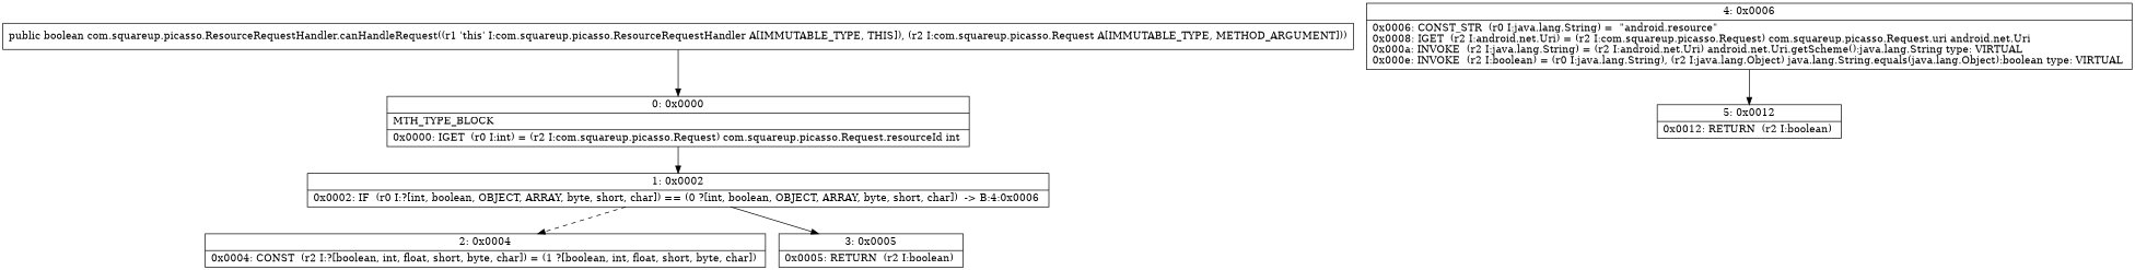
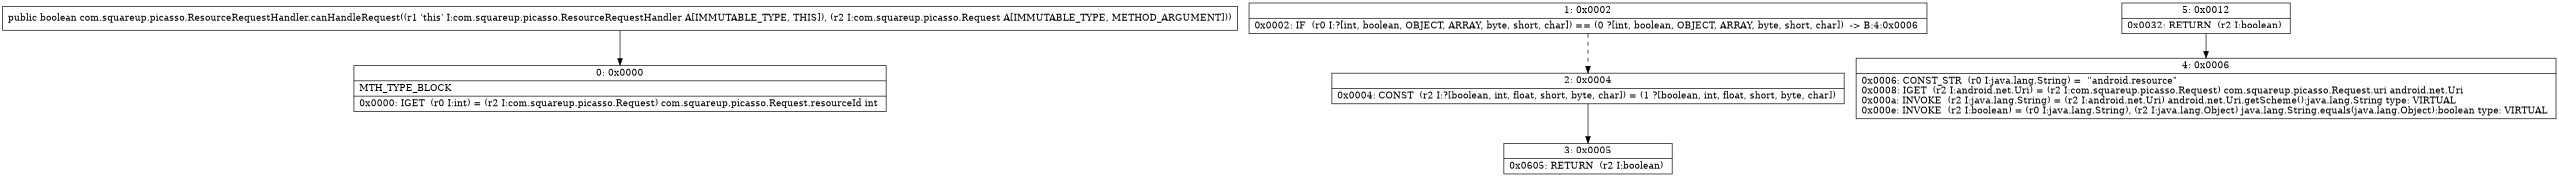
  digraph {
    node [shape=record]
    n1 [label="{0\:\ 0x0000|MTH_TYPE_BLOCK\l|0x0000: IGET  (r0 I:int) = (r2 I:com.squareup.picasso.Request) com.squareup.picasso.Request.resourceId int \l}"]
    n2 [label="{1\:\ 0x0002|0x0002: IF  (r0 I:?[int, boolean, OBJECT, ARRAY, byte, short, char]) == (0 ?[int, boolean, OBJECT, ARRAY, byte, short, char])  \-\> B:4:0x0006 \l}"]
    n3 [label="{2\:\ 0x0004|0x0004: CONST  (r2 I:?[boolean, int, float, short, byte, char]) = (1 ?[boolean, int, float, short, byte, char]) \l}"]
-   n4 [label="{3\:\ 0x0005|0x0005: RETURN  (r2 I:boolean) \l}"]
+   n4 [label="{3\:\ 0x0005|0x0605: RETURN  (r2 I:boolean) \l}"]
    n5 [label="{4\:\ 0x0006|0x0006: CONST_STR  (r0 I:java.lang.String) =  \"android.resource\" \l0x0008: IGET  (r2 I:android.net.Uri) = (r2 I:com.squareup.picasso.Request) com.squareup.picasso.Request.uri android.net.Uri \l0x000a: INVOKE  (r2 I:java.lang.String) = (r2 I:android.net.Uri) android.net.Uri.getScheme():java.lang.String type: VIRTUAL \l0x000e: INVOKE  (r2 I:boolean) = (r0 I:java.lang.String), (r2 I:java.lang.Object) java.lang.String.equals(java.lang.Object):boolean type: VIRTUAL \l}"]
-   n6 [label="{5\:\ 0x0012|0x0012: RETURN  (r2 I:boolean) \l}"]
+   n6 [label="{5\:\ 0x0012|0x0032: RETURN  (r2 I:boolean) \l}"]
    n7 [label="{public boolean com.squareup.picasso.ResourceRequestHandler.canHandleRequest((r1 'this' I:com.squareup.picasso.ResourceRequestHandler A[IMMUTABLE_TYPE, THIS]), (r2 I:com.squareup.picasso.Request A[IMMUTABLE_TYPE, METHOD_ARGUMENT])) }"]
-   n1 -> n2
    n2 -> n3 [style=dashed]
-   n2 -> n4
-   n5 -> n6
+   n3 -> n4
+   n6 -> n5
    n7 -> n1
  }
